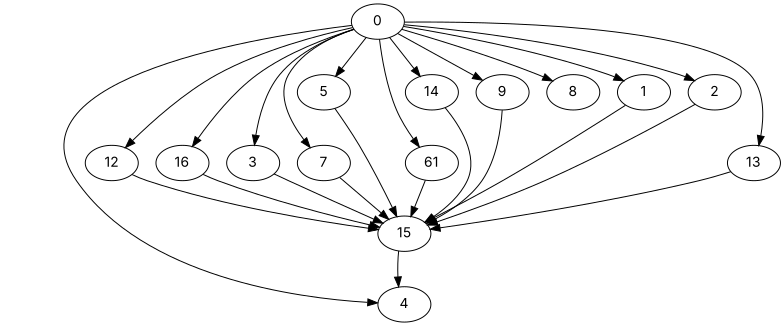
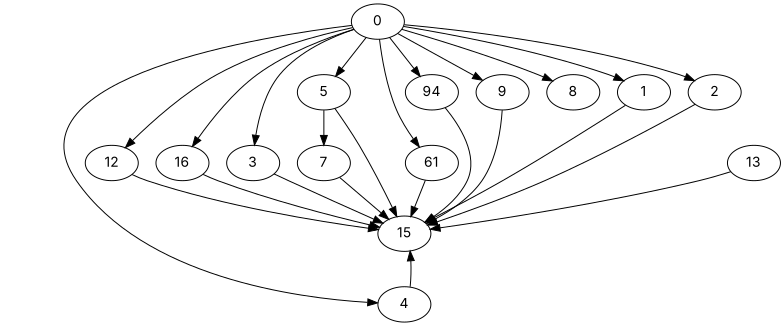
  digraph {
    "Duplicate states"=0
    GraphType=F_J
    "Max states in OPEN"=0
    Modes="120000ms; topo-ordered tasks, ; Pruning: task equivalence, fixed order ready list, ; F-value: ; Optimisation: best schedule length (SL) optimisation on equal, "
    NumberOfTasks=16
    "Pruned using list schedule length"=3040195
    "States removed from OPEN"=0
    TargetSystem="Homogeneous-4"
    "Time to schedule (ms)"=9560
    "Total idle time"=48
    "Total schedule length"=65
    "Total sequential time"=156
    "Total states created"=27964152
    fontname=Inter
    node ["Finish time"=47 Processor=0 "Start time"=16 Weight=16 fontname=Inter]
    edge [Weight=2 fontname=Inter]
    0 ["Finish time"=14 "Start time"=0 Weight=14]
    13 ["Finish time"=36 "Start time"=20]
    4 ["Finish time"=37 Processor=1 "Start time"=25 Weight=12]
    12 [Processor=2 "Start time"=31]
    n5 ["Finish time"=49 Processor=3 "Start time"=35 Weight=14 label=16]
    3 ["Finish time"=25 Processor=1 Weight=9]
    7 ["Finish time"=20 "Start time"=14 Weight=6]
    5 ["Finish time"=21 Processor=3 Weight=5]
    n9 ["Finish time"=31 Processor=2 "Start time"=19 Weight=12 label=61]
-   14 ["Finish time"=35 Processor=3 "Start time"=27 Weight=8]
+   14 ["Finish time"=35 Processor=3 "Start time"=27 Weight=8 label=94]
    8 ["Start time"=36 Weight=11]
    9 ["Finish time"=42 Processor=1 "Start time"=37 Weight=5]
    1 ["Finish time"=19 Processor=2 Weight=3]
    2 ["Finish time"=45 Processor=1 "Start time"=42 Weight=3]
    15 ["Finish time"=65 Processor=3 "Start time"=49]
-   0 -> 13 [Weight=8]
    0 -> 4 [Weight=9]
    0 -> 12 [Weight=8]
    0 -> n5 [Weight=9]
    0 -> 3
-   0 -> 7 [Weight=10]
+   5 -> 7 [Weight=10]
    0 -> 5
    0 -> n9 [Weight=4]
    0 -> 14 [Weight=7]
    0 -> 8 [Weight=10]
    0 -> 9 [Weight=3]
    0 -> 1
    0 -> 2
    13 -> 15 [Weight=5]
-   15 -> 4 [Weight=8]
+   4 -> 15 [Weight=8]
    12 -> 15
    n5 -> 15 [Weight=3]
    3 -> 15 [Weight=7]
    7 -> 15 [Weight=10]
    5 -> 15 [Weight=10]
    n9 -> 15 [Weight=3]
    14 -> 15 [Weight=6]
    9 -> 15 [Weight=7]
    1 -> 15 [Weight=4]
    2 -> 15
  }
